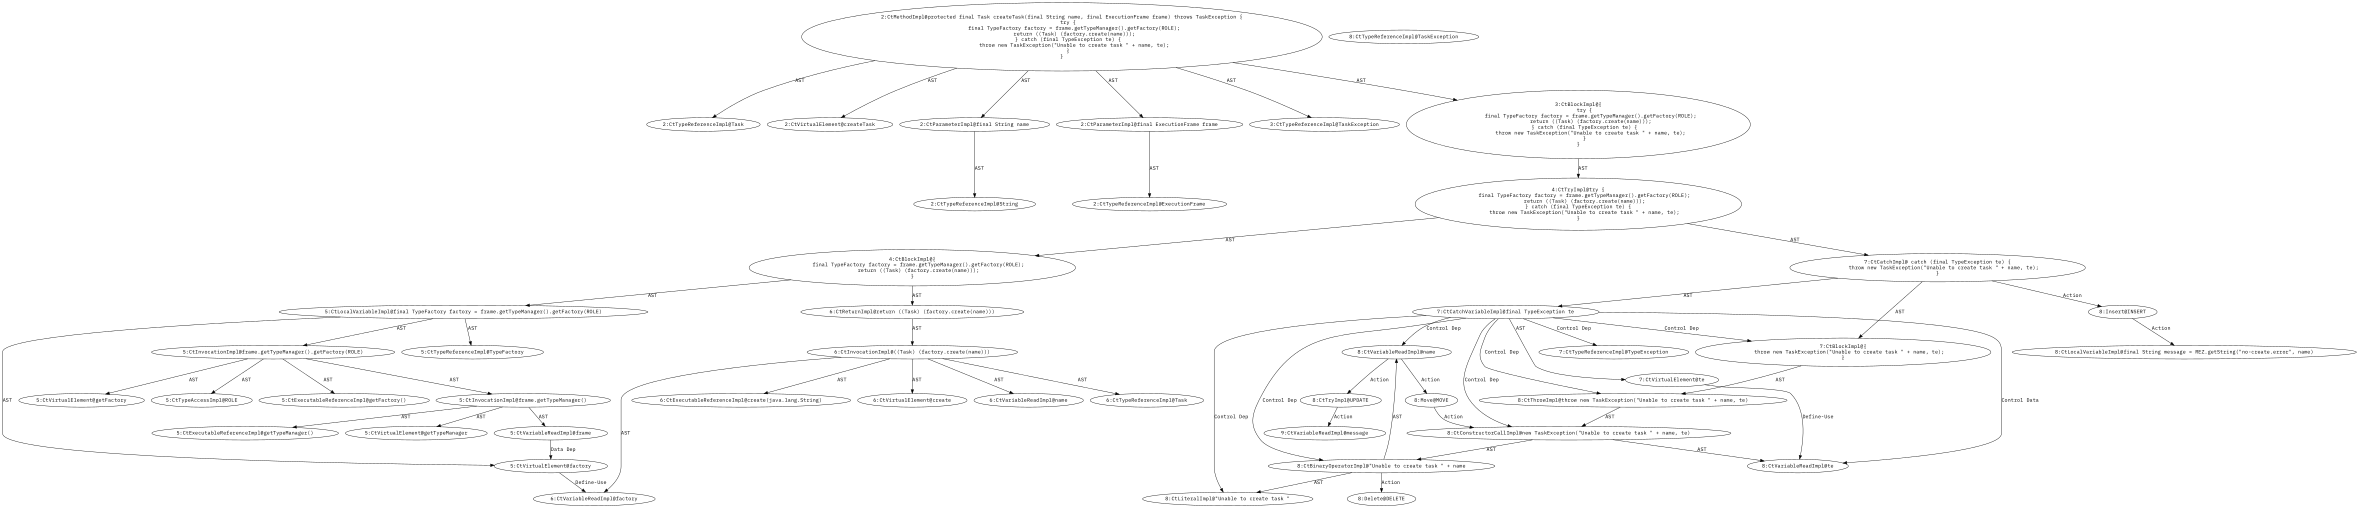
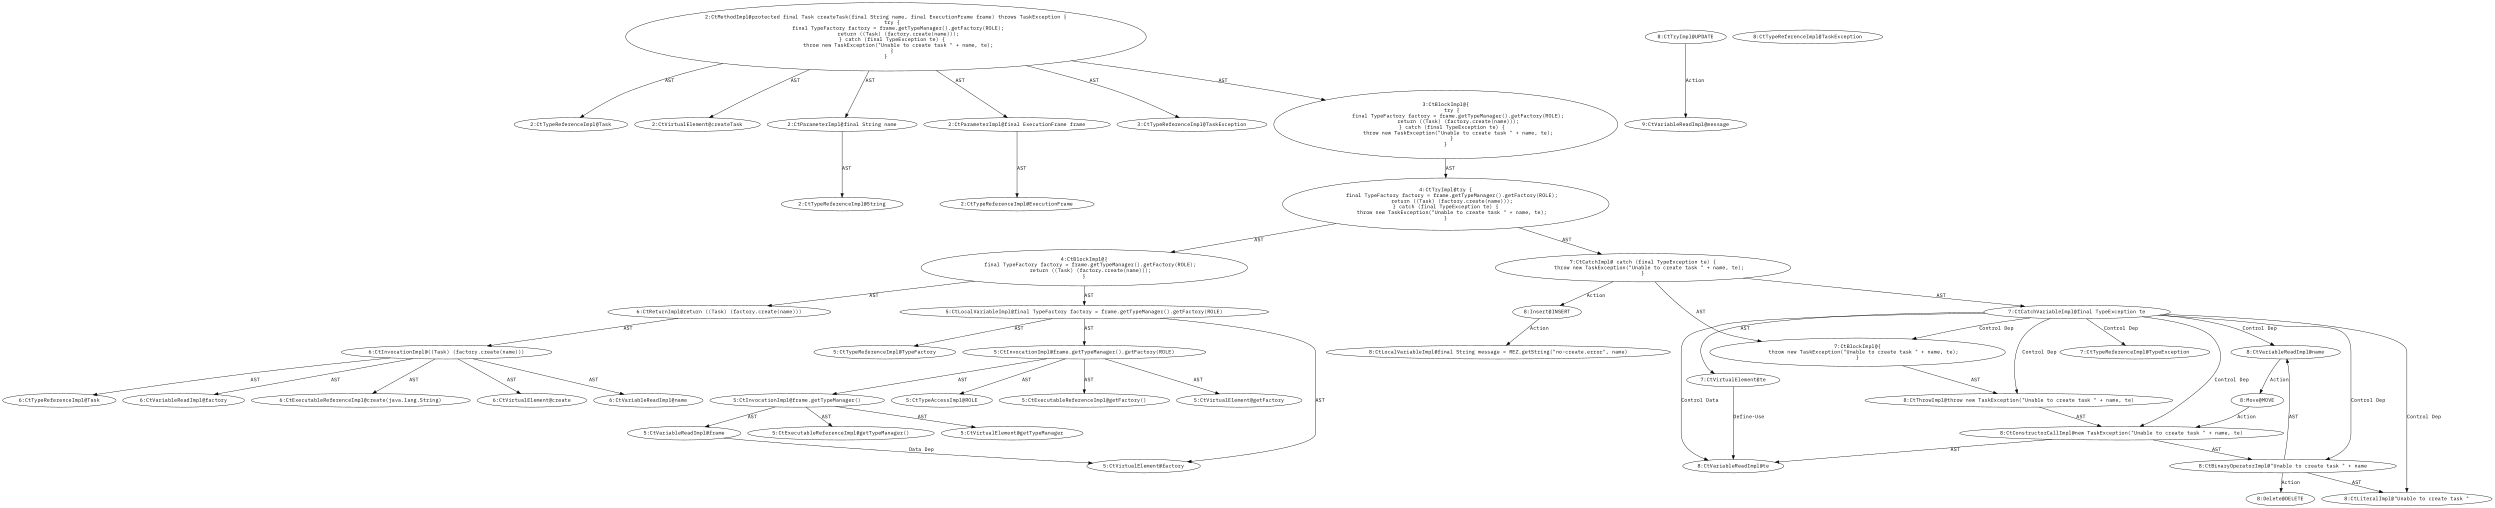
  digraph {
    fontname="IBM Plex Mono"
    node [fontname="IBM Plex Mono" shape=ellipse]
    edge [fontname="IBM Plex Mono"]
    n1 [label="2:CtTypeReferenceImpl@Task"]
    n2 [label="2:CtVirtualElement@createTask"]
    n3 [label="2:CtParameterImpl@final String name"]
    n4 [label="2:CtTypeReferenceImpl@String"]
    n5 [label="2:CtParameterImpl@final ExecutionFrame frame"]
    n6 [label="2:CtTypeReferenceImpl@ExecutionFrame"]
    n7 [label="3:CtTypeReferenceImpl@TaskException"]
    n8 [label="5:CtTypeReferenceImpl@TypeFactory"]
    n9 [label="5:CtExecutableReferenceImpl@getFactory()"]
    n10 [label="5:CtVirtualElement@getFactory"]
    n11 [label="5:CtExecutableReferenceImpl@getTypeManager()"]
    n12 [label="5:CtVirtualElement@getTypeManager"]
    n13 [label="5:CtVariableReadImpl@frame"]
    n14 [label="5:CtVirtualElement@factory"]
    n15 [label="6:CtVariableReadImpl@factory"]
    n16 [label="5:CtInvocationImpl@frame.getTypeManager()"]
    n17 [label="5:CtTypeAccessImpl@ROLE"]
    n18 [label="5:CtInvocationImpl@frame.getTypeManager().getFactory(ROLE)"]
    n19 [label="5:CtLocalVariableImpl@final TypeFactory factory = frame.getTypeManager().getFactory(ROLE)"]
    n20 [label="6:CtExecutableReferenceImpl@create(java.lang.String)"]
    n21 [label="6:CtVirtualElement@create"]
    n22 [label="6:CtVariableReadImpl@name"]
    n23 [label="6:CtInvocationImpl@((Task) (factory.create(name)))"]
    n24 [label="6:CtTypeReferenceImpl@Task"]
    n25 [label="6:CtReturnImpl@return ((Task) (factory.create(name)))"]
    n26 [label="4:CtBlockImpl@\{\n    final TypeFactory factory = frame.getTypeManager().getFactory(ROLE);\n    return ((Task) (factory.create(name)));\n\}"]
    n27 [label="7:CtVirtualElement@te"]
    n28 [label="8:CtVariableReadImpl@te"]
    n29 [label="7:CtTypeReferenceImpl@TypeException"]
    n30 [label="7:CtCatchVariableImpl@final TypeException te"]
    n31 [label="8:CtLiteralImpl@\"Unable to create task \""]
    n32 [label="8:CtVariableReadImpl@name"]
    n33 [label="8:CtBinaryOperatorImpl@\"Unable to create task \" + name"]
    n34 [label="8:CtConstructorCallImpl@new TaskException(\"Unable to create task \" + name, te)"]
    n35 [label="8:CtThrowImpl@throw new TaskException(\"Unable to create task \" + name, te)"]
    n36 [label="7:CtBlockImpl@\{\n    throw new TaskException(\"Unable to create task \" + name, te);\n\}"]
    n37 [label="8:CtTryImpl@UPDATE"]
    n38 [label="8:Move@MOVE"]
    n39 [label="8:Delete@DELETE"]
    n40 [label="8:CtTypeReferenceImpl@TaskException"]
    n41 [label="9:CtVariableReadImpl@message"]
    n42 [label="7:CtCatchImpl@ catch (final TypeException te) \{\n    throw new TaskException(\"Unable to create task \" + name, te);\n\}"]
    n43 [label="8:Insert@INSERT"]
    n44 [label="8:CtLocalVariableImpl@final String message = REZ.getString(\"no-create.error\", name)"]
    n45 [label="4:CtTryImpl@try \{\n    final TypeFactory factory = frame.getTypeManager().getFactory(ROLE);\n    return ((Task) (factory.create(name)));\n\} catch (final TypeException te) \{\n    throw new TaskException(\"Unable to create task \" + name, te);\n\}"]
    n46 [label="3:CtBlockImpl@\{\n    try \{\n        final TypeFactory factory = frame.getTypeManager().getFactory(ROLE);\n        return ((Task) (factory.create(name)));\n    \} catch (final TypeException te) \{\n        throw new TaskException(\"Unable to create task \" + name, te);\n    \}\n\}"]
    n47 [label="2:CtMethodImpl@protected final Task createTask(final String name, final ExecutionFrame frame) throws TaskException \{\n    try \{\n        final TypeFactory factory = frame.getTypeManager().getFactory(ROLE);\n        return ((Task) (factory.create(name)));\n    \} catch (final TypeException te) \{\n        throw new TaskException(\"Unable to create task \" + name, te);\n    \}\n\}"]
    n3 -> n4 [label=AST]
    n5 -> n6 [label=AST]
    n13 -> n14 [label="Data Dep"]
-   n14 -> n15 [label="Define-Use"]
    n16 -> n11 [label=AST]
    n16 -> n12 [label=AST]
    n16 -> n13 [label=AST]
    n18 -> n9 [label=AST]
    n18 -> n10 [label=AST]
    n18 -> n16 [label=AST]
    n18 -> n17 [label=AST]
    n19 -> n8 [label=AST]
    n19 -> n14 [label=AST]
    n19 -> n18 [label=AST]
    n23 -> n15 [label=AST]
    n23 -> n20 [label=AST]
    n23 -> n21 [label=AST]
    n23 -> n22 [label=AST]
    n23 -> n24 [label=AST]
    n25 -> n23 [label=AST]
    n26 -> n19 [label=AST]
    n26 -> n25 [label=AST]
    n27 -> n28 [label="Define-Use"]
    n30 -> n27 [label=AST]
    n30 -> n28 [label="Control Data"]
    n30 -> n29 [label="Control Dep"]
    n30 -> n31 [label="Control Dep"]
    n30 -> n32 [label="Control Dep"]
    n30 -> n33 [label="Control Dep"]
    n30 -> n34 [label="Control Dep"]
    n30 -> n35 [label="Control Dep"]
    n30 -> n36 [label="Control Dep"]
-   n32 -> n37 [label=Action]
    n32 -> n38 [label=Action]
    n33 -> n31 [label=AST]
    n33 -> n32 [label=AST]
    n33 -> n39 [label=Action]
    n34 -> n28 [label=AST]
    n34 -> n33 [label=AST]
    n35 -> n34 [label=AST]
    n36 -> n35 [label=AST]
    n37 -> n41 [label=Action]
    n38 -> n34 [label=Action]
    n42 -> n30 [label=AST]
    n42 -> n36 [label=AST]
    n42 -> n43 [label=Action]
    n43 -> n44 [label=Action]
    n45 -> n26 [label=AST]
    n45 -> n42 [label=AST]
    n46 -> n45 [label=AST]
    n47 -> n1 [label=AST]
    n47 -> n2 [label=AST]
    n47 -> n3 [label=AST]
    n47 -> n5 [label=AST]
    n47 -> n7 [label=AST]
    n47 -> n46 [label=AST]
  }
